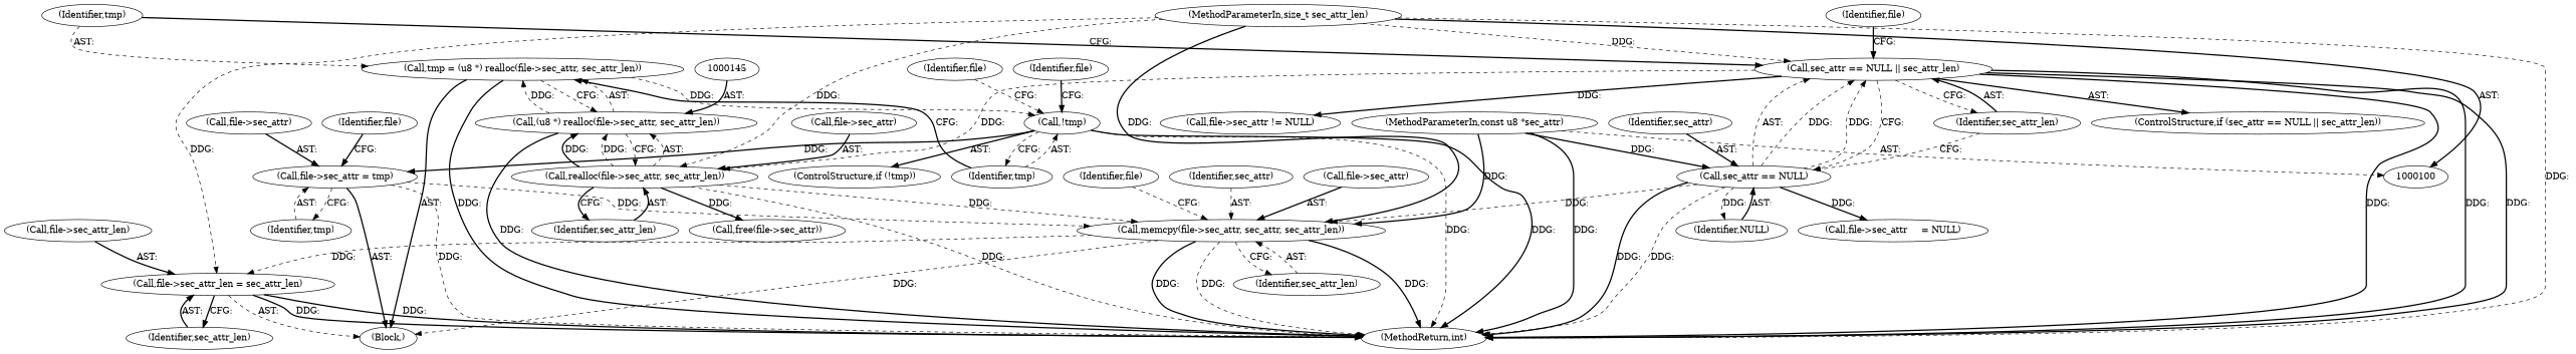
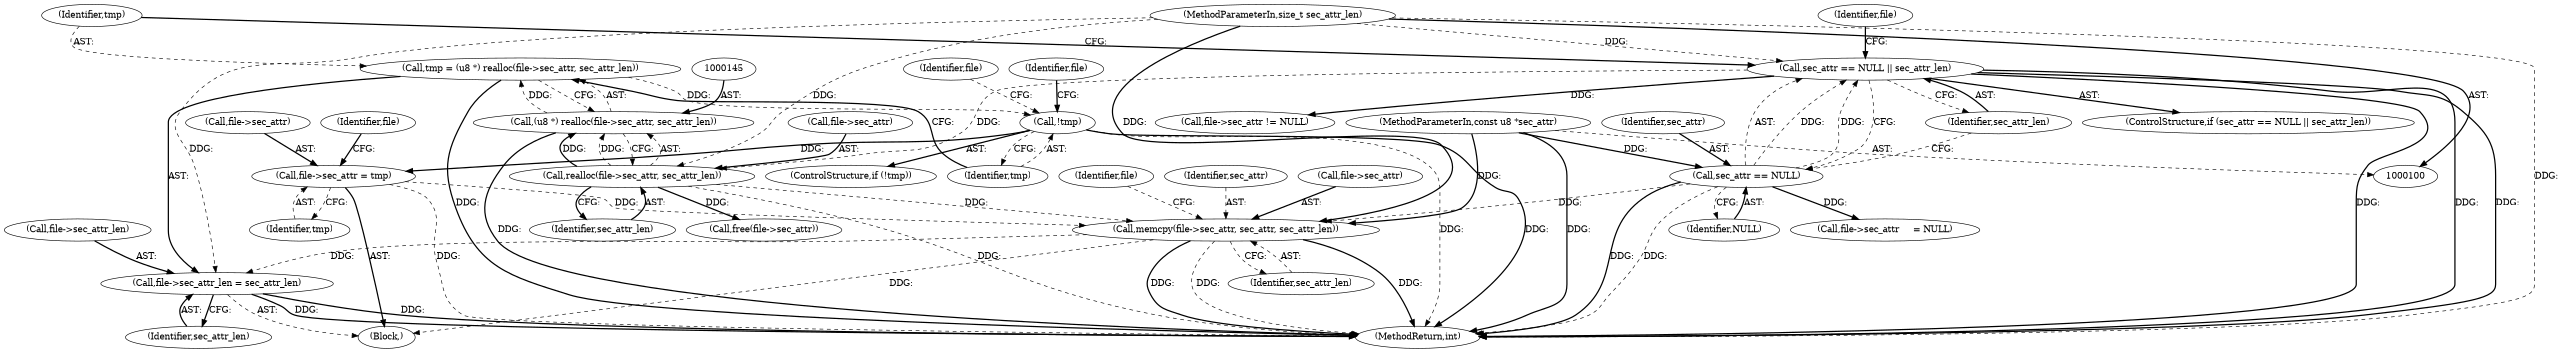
  digraph {
    fontname="DejaVu Serif"
    node [fontname="DejaVu Serif"]
    edge [fontname="DejaVu Serif" style=bold]
    n1 [label="(Call,file->sec_attr = tmp)"]
    n2 [label="(Call,memcpy(file->sec_attr, sec_attr, sec_attr_len))"]
    n3 [label="(Identifier,tmp)"]
    n4 [label="(MethodReturn,int)"]
    n5 [label="(Block,)"]
    n6 [label="(Call,file->sec_attr_len = sec_attr_len)"]
    n7 [label="(Identifier,sec_attr_len)"]
    n8 [label="(Call,!tmp)"]
    n9 [label="(ControlStructure,if (!tmp))"]
    n10 [label="(Identifier,tmp)"]
    n11 [label="(Call,tmp = (u8 *) realloc(file->sec_attr, sec_attr_len))"]
    n12 [label="(Call,(u8 *) realloc(file->sec_attr, sec_attr_len))"]
    n13 [label="(Call,realloc(file->sec_attr, sec_attr_len))"]
    n14 [label="(Identifier,sec_attr_len)"]
    n15 [label="(Call,free(file->sec_attr))"]
    n16 [label="(Call,sec_attr == NULL || sec_attr_len)"]
    n17 [label="(Call,sec_attr == NULL)"]
    n18 [label="(ControlStructure,if (sec_attr == NULL || sec_attr_len))"]
    n19 [label="(Identifier,sec_attr_len)"]
    n20 [label="(Call,file->sec_attr != NULL)"]
    n21 [label="(Identifier,NULL)"]
    n22 [label="(Call,file->sec_attr     = NULL)"]
    n23 [label="(MethodParameterIn,const u8 *sec_attr)"]
    1000100
    n25 [label="(MethodParameterIn,size_t sec_attr_len)"]
    n26 [label="(Identifier,sec_attr_len)"]
    n27 [label="(Identifier,sec_attr)"]
    n28 [label="(Identifier,sec_attr)"]
    n29 [label="(Identifier,file)"]
    n30 [label="(Identifier,file)"]
    n31 [label="(Identifier,file)"]
    n32 [label="(Call,file->sec_attr)"]
    n33 [label="(Call,file->sec_attr)"]
    n34 [label="(Call,file->sec_attr_len)"]
    n35 [label="(Call,file->sec_attr)"]
    n36 [label="(Identifier,file)"]
    n37 [label="(Identifier,tmp)"]
    n38 [label="(Identifier,file)"]
    1000145
    n1 -> n2 [label="DDG: " style=dashed]
    n1 -> n3 [label="CFG: " style=dashed]
    n1 -> n4 [label="DDG: " style=dashed]
    n1 -> n5 [label="AST: "]
    n2 -> n4 [label="DDG: "]
    n2 -> n4 [label="DDG: "]
    n2 -> n4 [label="DDG: " style=dashed]
    n2 -> n5 [label="DDG: " style=dashed]
    n2 -> n6 [label="DDG: " style=dashed]
    n2 -> n7 [label="CFG: " style=dashed]
    n3 -> n1 [label="AST: " style=dashed]
    n6 -> n4 [label="DDG: "]
    n6 -> n4 [label="DDG: "]
    n6 -> n5 [label="AST: " style=dashed]
    n6 -> n26 [label="CFG: "]
    n7 -> n2 [label="AST: " style=dashed]
    n8 -> n1 [label="DDG: "]
    n8 -> n4 [label="DDG: "]
    n8 -> n4 [label="DDG: " style=dashed]
    n8 -> n9 [label="AST: "]
    n8 -> n10 [label="CFG: " style=dashed]
    n10 -> n8 [label="AST: " style=dashed]
    n10 -> n11 [label="CFG: "]
    n11 -> n4 [label="DDG: "]
-   n11 -> n5 [label="AST: "]
+   n11 -> n6 [label="AST: "]
    n11 -> n8 [label="DDG: " style=dashed]
    n11 -> n12 [label="CFG: " style=dashed]
    n12 -> n4 [label="DDG: "]
    n12 -> n11 [label="AST: " style=dashed]
    n12 -> n11 [label="DDG: " style=dashed]
    n12 -> n13 [label="CFG: " style=dashed]
    n13 -> n2 [label="DDG: " style=dashed]
    n13 -> n4 [label="DDG: " style=dashed]
    n13 -> n12 [label="AST: " style=dashed]
    n13 -> n12 [label="DDG: "]
    n13 -> n12 [label="DDG: " style=dashed]
    n13 -> n14 [label="CFG: "]
    n13 -> n15 [label="DDG: "]
    n14 -> n13 [label="AST: "]
    n16 -> n4 [label="DDG: "]
    n16 -> n4 [label="DDG: "]
    n16 -> n4 [label="DDG: "]
    n16 -> n13 [label="DDG: " style=dashed]
    n16 -> n17 [label="CFG: " style=dashed]
    n16 -> n18 [label="AST: "]
    n16 -> n19 [label="CFG: " style=dashed]
    n16 -> n20 [label="DDG: "]
    n17 -> n2 [label="DDG: " style=dashed]
    n17 -> n4 [label="DDG: "]
    n17 -> n4 [label="DDG: " style=dashed]
    n17 -> n16 [label="AST: " style=dashed]
    n17 -> n16 [label="DDG: " style=dashed]
    n17 -> n16 [label="DDG: " style=dashed]
-   n17 -> n21 [label="DDG: " style=dashed]
+   n17 -> n21 [label="CFG: " style=dashed]
    n17 -> n22 [label="DDG: "]
    n19 -> n16 [label="AST: "]
    n19 -> n17 [label="CFG: " style=dashed]
    n21 -> n17 [label="AST: "]
    n23 -> n2 [label="DDG: "]
    n23 -> n4 [label="DDG: "]
    n23 -> n17 [label="DDG: "]
    n23 -> 1000100 [label="AST: " style=dashed]
    n25 -> n2 [label="DDG: "]
    n25 -> n4 [label="DDG: " style=dashed]
    n25 -> n6 [label="DDG: " style=dashed]
    n25 -> n13 [label="DDG: " style=dashed]
    n25 -> n16 [label="DDG: " style=dashed]
    n25 -> 1000100 [label="AST: "]
    n26 -> n6 [label="AST: "]
    n27 -> n17 [label="AST: "]
    n28 -> n2 [label="AST: " style=dashed]
    n29 -> n1 [label="CFG: "]
    n30 -> n8 [label="CFG: "]
    n31 -> n16 [label="CFG: "]
    n32 -> n13 [label="AST: "]
    n33 -> n1 [label="AST: "]
    n34 -> n6 [label="AST: "]
    n35 -> n2 [label="AST: "]
    n36 -> n8 [label="CFG: " style=dashed]
    n37 -> n11 [label="AST: " style=dashed]
    n37 -> n16 [label="CFG: "]
    n38 -> n2 [label="CFG: " style=dashed]
    1000145 -> n12 [label="AST: "]
  }
